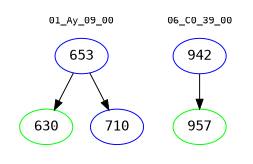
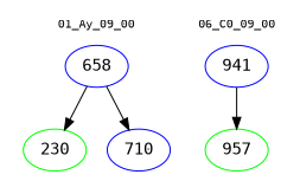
  digraph {
    fontname="DejaVu Sans Mono"
    node [color=blue fontname="DejaVu Sans Mono"]
    edge [color=black fontname="DejaVu Sans Mono"]
-   n1 [label=653]
-   n2 [color=green label=630]
+   n1 [label=658]
+   n2 [color=green label=230]
    n3 [label=710]
-   n4 [label=942]
+   n4 [label=941]
    n5 [color=green label=957]
    subgraph cluster_1 {
      color=white
      fontsize=10
      label="01_Ay_09_00"
      n1
      n2
      n3
    }
    subgraph cluster_2 {
      color=white
      fontsize=10
-     label="06_C0_39_00"
+     label="06_C0_09_00"
      n4
      n5
    }
    n1 -> n2
    n1 -> n3
    n4 -> n5
  }
